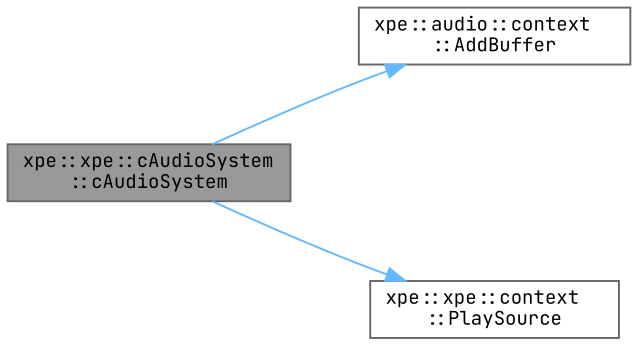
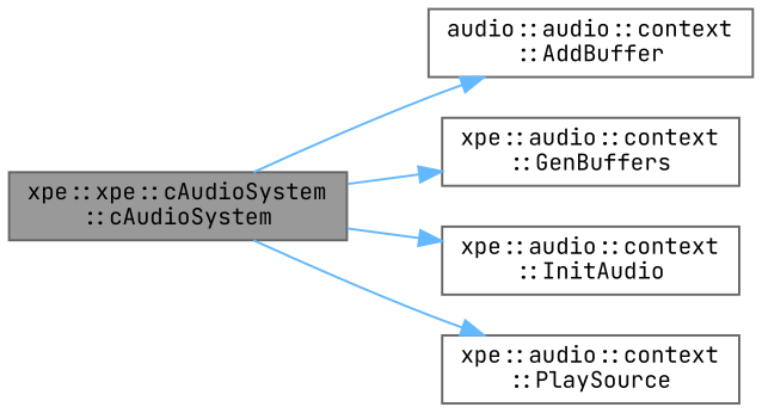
  digraph {
    fontname="JetBrains Mono"
    rankdir=LR
    node [color=grey40 fillcolor=white fontname="JetBrains Mono" fontsize=10 shape=box style=filled]
    edge [color=steelblue1 fontname="JetBrains Mono" fontsize=10 labelfontname=Helvetica labelfontsize=10 style=solid]
    n1 [color=gray40 fillcolor=grey60 fontcolor=black height=0.2 label="xpe::xpe::cAudioSystem\l::cAudioSystem" width=0.4]
-   n2 [height=0.2 label="xpe::audio::context\l::AddBuffer" width=0.4]
-   n5 [height=0.2 label="xpe::xpe::context\l::PlaySource" width=0.4]
+   n2 [height=0.2 label="audio::audio::context\l::AddBuffer" width=0.4]
+   n3 [height=0.2 label="xpe::audio::context\l::GenBuffers" width=0.4]
+   n4 [height=0.2 label="xpe::audio::context\l::InitAudio" width=0.4]
+   n5 [height=0.2 label="xpe::audio::context\l::PlaySource" width=0.4]
    n1 -> n2
+   n1 -> n3
+   n1 -> n4
    n1 -> n5
  }
